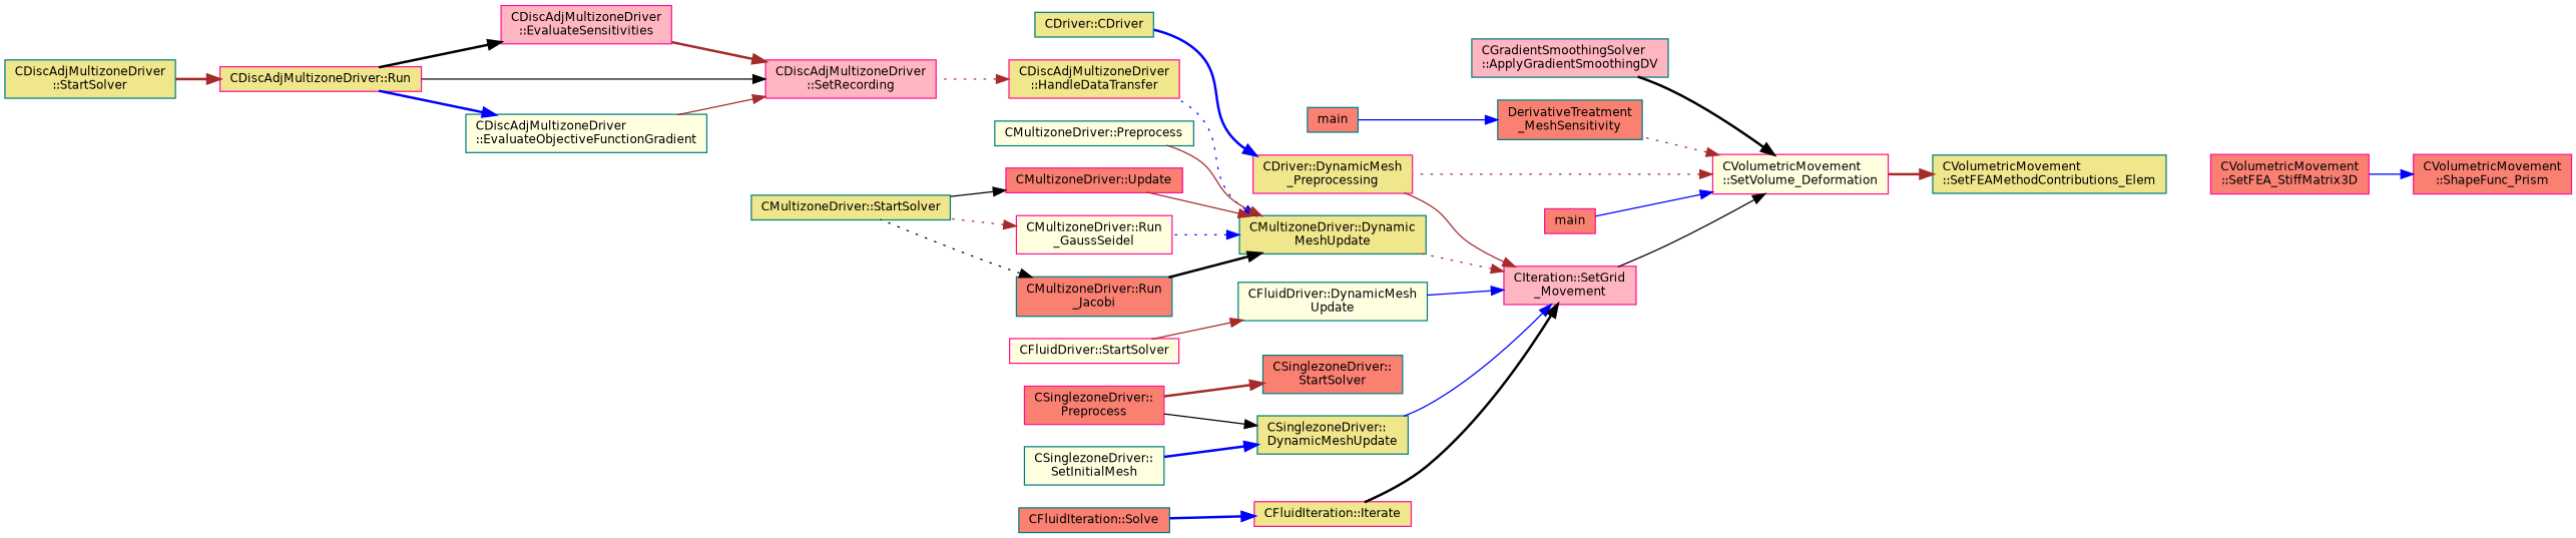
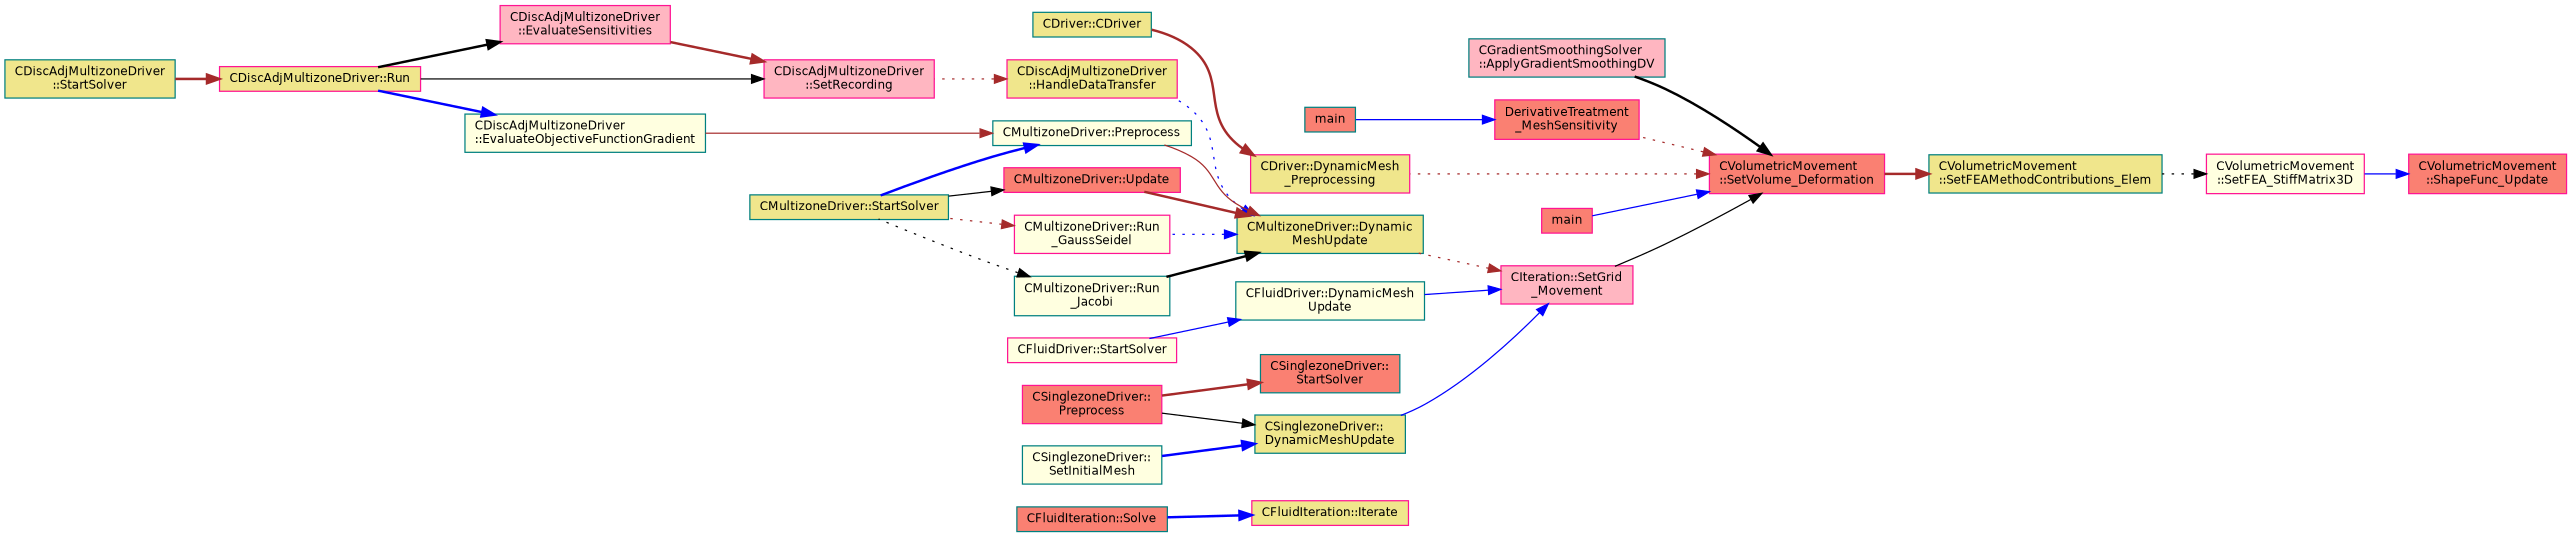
  digraph {
    rankdir=RL
    node [color=deeppink fillcolor=khaki fontname=Helvetica fontsize=10 shape=record style=filled]
    edge [color=brown dir=back fontname=Helvetica fontsize=10 labelfontname=Helvetica labelfontsize=10 style=solid]
-   n1 [fillcolor=salmon fontcolor=black height=0.2 label="CVolumetricMovement\l::ShapeFunc_Prism" width=0.4]
-   n2 [fillcolor=salmon height=0.2 label="CVolumetricMovement\l::SetFEA_StiffMatrix3D" width=0.4]
+   n1 [fillcolor=salmon fontcolor=black height=0.2 label="CVolumetricMovement\l::ShapeFunc_Update" width=0.4]
+   n2 [fillcolor=lightyellow height=0.2 label="CVolumetricMovement\l::SetFEA_StiffMatrix3D" width=0.4]
    n3 [color=teal height=0.2 label="CVolumetricMovement\l::SetFEAMethodContributions_Elem" width=0.4]
-   n4 [fillcolor=lightyellow height=0.2 label="CVolumetricMovement\l::SetVolume_Deformation" width=0.4]
+   n4 [fillcolor=salmon height=0.2 label="CVolumetricMovement\l::SetVolume_Deformation" width=0.4]
    n5 [color=teal fillcolor=lightpink height=0.2 label="CGradientSmoothingSolver\l::ApplyGradientSmoothingDV" width=0.4]
-   n6 [color=teal fillcolor=salmon height=0.2 label="DerivativeTreatment\l_MeshSensitivity" width=0.4]
+   n6 [fillcolor=salmon height=0.2 label="DerivativeTreatment\l_MeshSensitivity" width=0.4]
    n7 [height=0.2 label="CDriver::DynamicMesh\l_Preprocessing" width=0.4]
    n8 [fillcolor=salmon height=0.2 label=main width=0.4]
    n9 [fillcolor=lightpink height=0.2 label="CIteration::SetGrid\l_Movement" width=0.4]
    n10 [color=teal fillcolor=salmon height=0.2 label=main width=0.4]
    n11 [color=teal height=0.2 label="CDriver::CDriver" width=0.4]
    n12 [color=teal height=0.2 label="CSinglezoneDriver::\lDynamicMeshUpdate" width=0.4]
    n13 [color=teal height=0.2 label="CMultizoneDriver::Dynamic\lMeshUpdate" width=0.4]
    n14 [color=teal fillcolor=lightyellow height=0.2 label="CFluidDriver::DynamicMesh\lUpdate" width=0.4]
    n15 [height=0.2 label="CFluidIteration::Iterate" width=0.4]
    n16 [fillcolor=salmon height=0.2 label="CSinglezoneDriver::\lPreprocess" width=0.4]
    n17 [color=teal fillcolor=lightyellow height=0.2 label="CSinglezoneDriver::\lSetInitialMesh" width=0.4]
    n18 [height=0.2 label="CDiscAdjMultizoneDriver\l::HandleDataTransfer" width=0.4]
    n19 [color=teal fillcolor=lightyellow height=0.2 label="CMultizoneDriver::Preprocess" width=0.4]
    n20 [fillcolor=lightyellow height=0.2 label="CMultizoneDriver::Run\l_GaussSeidel" width=0.4]
-   n21 [color=teal fillcolor=salmon height=0.2 label="CMultizoneDriver::Run\l_Jacobi" width=0.4]
+   n21 [color=teal fillcolor=lightyellow height=0.2 label="CMultizoneDriver::Run\l_Jacobi" width=0.4]
    n22 [fillcolor=salmon height=0.2 label="CMultizoneDriver::Update" width=0.4]
    n23 [fillcolor=lightyellow height=0.2 label="CFluidDriver::StartSolver" width=0.4]
    n24 [color=teal fillcolor=salmon height=0.2 label="CFluidIteration::Solve" width=0.4]
    n25 [color=teal fillcolor=salmon height=0.2 label="CSinglezoneDriver::\lStartSolver" width=0.4]
    n26 [fillcolor=lightpink height=0.2 label="CDiscAdjMultizoneDriver\l::SetRecording" width=0.4]
    n27 [color=teal height=0.2 label="CMultizoneDriver::StartSolver" width=0.4]
    n28 [color=teal fillcolor=lightyellow height=0.2 label="CDiscAdjMultizoneDriver\l::EvaluateObjectiveFunctionGradient" width=0.4]
    n29 [height=0.2 label="CDiscAdjMultizoneDriver::Run" width=0.4]
    n30 [fillcolor=lightpink height=0.2 label="CDiscAdjMultizoneDriver\l::EvaluateSensitivities" width=0.4]
    n31 [color=teal height=0.2 label="CDiscAdjMultizoneDriver\l::StartSolver" width=0.4]
    n1 -> n2 [color=blue]
+   n2 -> n3 [color=black style=dotted]
    n3 -> n4 [style=bold]
    n4 -> n5 [color=black style=bold]
    n4 -> n6 [style=dotted]
    n4 -> n7 [style=dotted]
    n4 -> n8 [color=blue]
    n4 -> n9 [color=black]
    n6 -> n10 [color=blue]
-   n7 -> n11 [color=blue style=bold]
-   n9 -> n7
+   n7 -> n11 [style=bold]
    n9 -> n12 [color=blue]
    n9 -> n13 [style=dotted]
    n9 -> n14 [color=blue]
-   n9 -> n15 [color=black style=bold]
    n12 -> n16 [color=black]
    n12 -> n17 [color=blue style=bold]
    n13 -> n18 [color=blue style=dotted]
    n13 -> n19
    n13 -> n20 [color=blue style=dotted]
    n13 -> n21 [color=black style=bold]
-   n13 -> n22
-   n14 -> n23
+   n13 -> n22 [style=bold]
+   n14 -> n23 [color=blue]
    n15 -> n24 [color=blue style=bold]
    n18 -> n26 [style=dotted]
+   n19 -> n27 [color=blue style=bold]
    n20 -> n27 [style=dotted]
    n21 -> n27 [color=black style=dotted]
    n22 -> n27 [color=black]
    n25 -> n16 [style=bold]
-   n26 -> n28
+   n19 -> n28
    n26 -> n29 [color=black]
    n26 -> n30 [style=bold]
    n28 -> n29 [color=blue style=bold]
    n29 -> n31 [style=bold]
    n30 -> n29 [color=black style=bold]
  }
